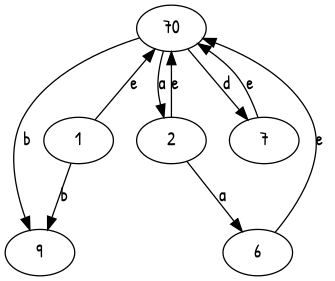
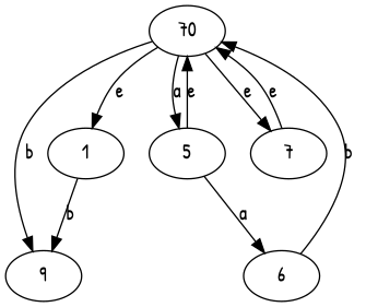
  strict digraph {
    fontname="Patrick Hand"
    node [fontname="Patrick Hand"]
    edge [fontname="Patrick Hand"]
    n1 [label=70]
    6
    n3 [label=9]
    1
-   2
+   2 [label=5]
    7
    n1 -> n3 [label=b]
    n1 -> 2 [label=a]
-   n1 -> 7 [label=d]
-   6 -> n1 [label=e]
-   1 -> n1 [label=e]
+   n1 -> 7 [label=e]
+   6 -> n1 [label=b]
+   n1 -> 1 [label=e]
    1 -> n3 [label=b]
    2 -> n1 [label=e]
    2 -> 6 [label=a]
    7 -> n1 [label=e]
  }
